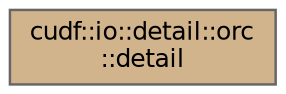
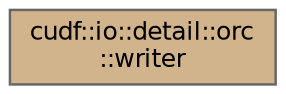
  digraph {
    rankdir=LR
-   n1 [color=grey40 fillcolor=tan fontname=Helvetica fontsize=10 height=0.2 label="cudf::io::detail::orc\l::detail" shape=box style=filled width=0.4]
+   n1 [color=grey40 fillcolor=tan fontname=Helvetica fontsize=10 height=0.2 label="cudf::io::detail::orc\l::writer" shape=box style=filled width=0.4]
  }
